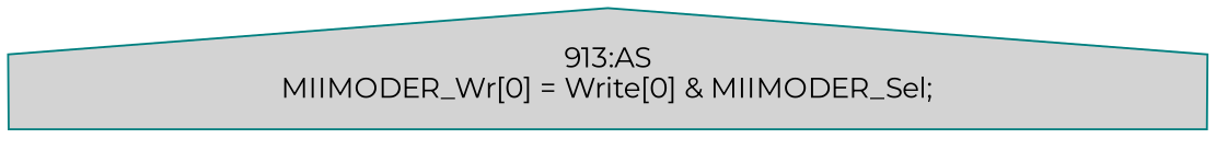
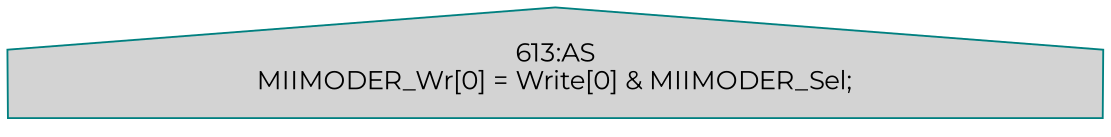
  strict digraph {
    fontname=Montserrat
-   n1 [ast="<pyverilog.vparser.ast.Assign object at 0x7fbdee0e3310>" def_var="['MIIMODER_Wr']" fillcolor=lightgrey label="913:AS\nMIIMODER_Wr[0] = Write[0] & MIIMODER_Sel;" statements="[]" style=filled typ=Assign use_var="['Write', 'MIIMODER_Sel']" color=teal shape=house fontname=Montserrat]
+   n1 [ast="<pyverilog.vparser.ast.Assign object at 0x7fbdee0e3310>" def_var="['MIIMODER_Wr']" fillcolor=lightgrey label="613:AS\nMIIMODER_Wr[0] = Write[0] & MIIMODER_Sel;" statements="[]" style=filled typ=Assign use_var="['Write', 'MIIMODER_Sel']" color=teal shape=house fontname=Montserrat]
  }
